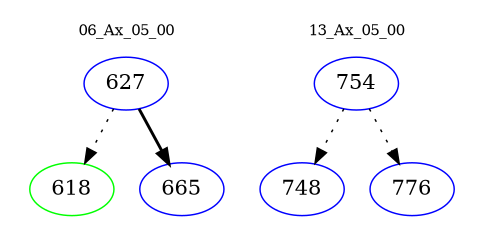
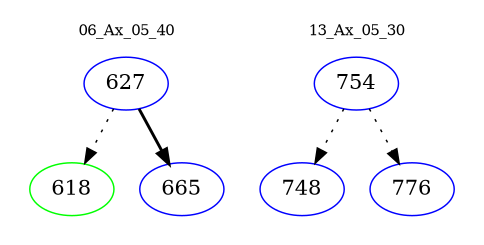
  digraph {
    node [color=blue]
    edge [color=black style=dotted]
    n1 [label=627]
    n2 [color=green label=618]
    n3 [label=665]
    n4 [label=754]
    n5 [label=748]
    n6 [label=776]
    subgraph cluster_1 {
      color=white
      fontsize=10
-     label="06_Ax_05_00"
+     label="06_Ax_05_40"
      n1
      n2
      n3
    }
    subgraph cluster_2 {
      color=white
      fontsize=10
-     label="13_Ax_05_00"
+     label="13_Ax_05_30"
      n4
      n5
      n6
    }
    n1 -> n2
    n1 -> n3 [style=bold]
    n4 -> n5
    n4 -> n6
  }
